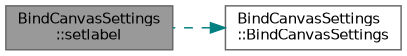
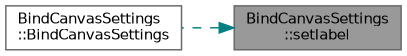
  digraph {
    rankdir=RL
    node [fontname=Helvetica fontsize=10 shape=box style=filled]
    n1 [color=gray40 fillcolor=grey60 fontcolor=black height=0.2 label="BindCanvasSettings\l::setlabel" width=0.4]
    n2 [color=grey40 fillcolor=white height=0.2 label="BindCanvasSettings\l::BindCanvasSettings" width=0.4]
-   n2 -> n1 [color=teal dir=back fontname=Helvetica fontsize=10 labelfontname=Helvetica labelfontsize=10 style=dashed]
+   n1 -> n2 [color=teal dir=back fontname=Helvetica fontsize=10 labelfontname=Helvetica labelfontsize=10 style=dashed]
  }
